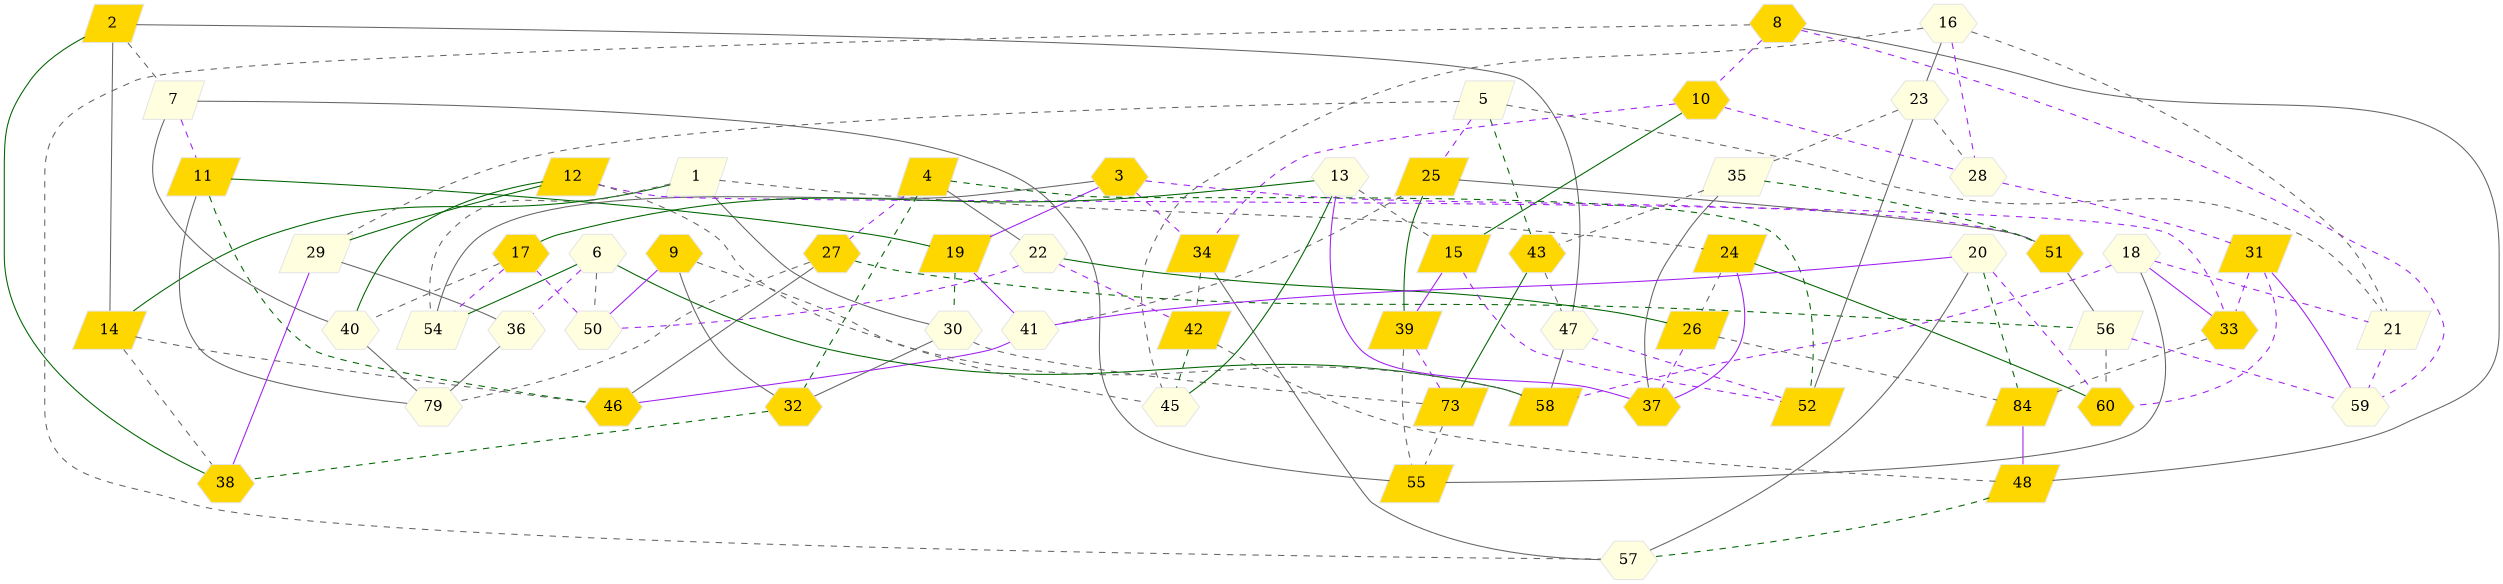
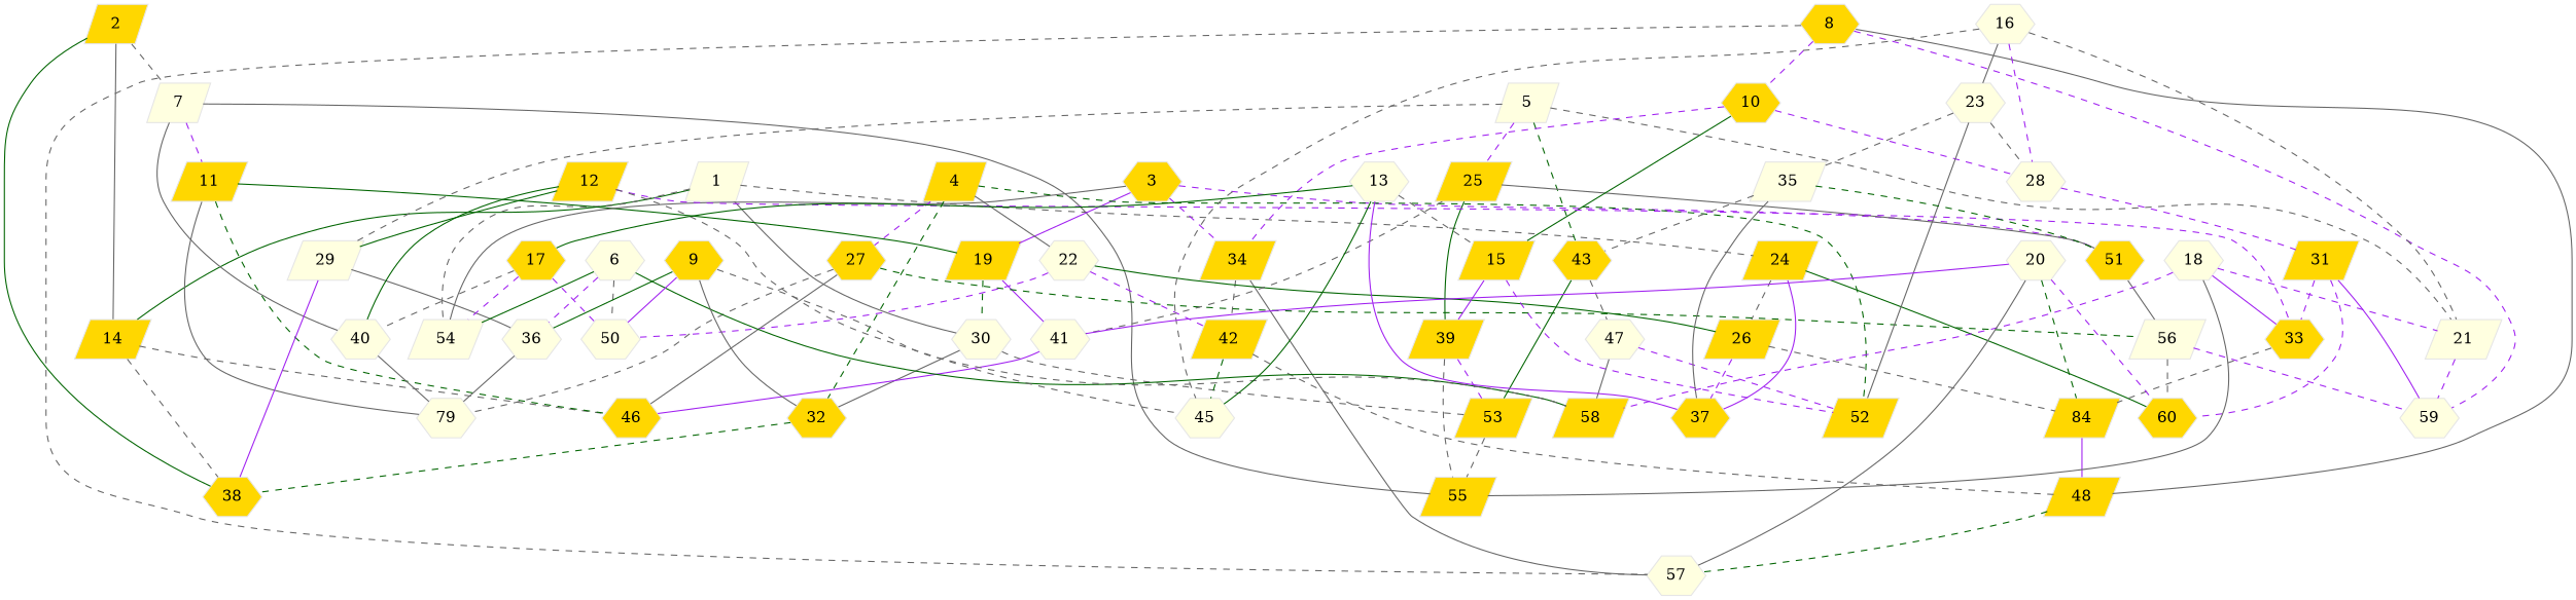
  graph {
    node [color=gray90 fillcolor=gold shape=hexagon style=filled]
    edge [color=gray40 style=dashed]
    1 [fillcolor=lightyellow shape=parallelogram]
    14 [shape=parallelogram]
    24 [shape=parallelogram]
    30 [fillcolor=lightyellow]
    54 [fillcolor=lightyellow shape=parallelogram]
    38
    46
    37
    60
    26 [shape=parallelogram]
    32
-   53 [shape=parallelogram label=73]
+   53 [shape=parallelogram]
    2 [shape=parallelogram]
    7 [fillcolor=lightyellow shape=parallelogram]
    47 [fillcolor=lightyellow]
    11 [shape=parallelogram]
    40 [fillcolor=lightyellow]
    55 [shape=parallelogram]
    52 [shape=parallelogram]
    58 [shape=parallelogram]
    3
    19 [shape=parallelogram]
    34 [shape=parallelogram]
    51
    41 [fillcolor=lightyellow]
    57 [fillcolor=lightyellow]
    42 [shape=parallelogram]
    56 [fillcolor=lightyellow shape=parallelogram]
    4 [shape=parallelogram]
    22 [fillcolor=lightyellow]
    27
    50 [fillcolor=lightyellow]
    n33 [fillcolor=lightyellow label=79]
    5 [fillcolor=lightyellow shape=parallelogram]
    21 [fillcolor=lightyellow shape=parallelogram]
    25 [shape=parallelogram]
    29 [fillcolor=lightyellow shape=parallelogram]
    43
    59 [fillcolor=lightyellow]
    39 [shape=parallelogram]
    36 [fillcolor=lightyellow]
    6 [fillcolor=lightyellow]
    8
    10
    48 [shape=parallelogram]
    15 [shape=parallelogram]
    28 [fillcolor=lightyellow]
    9
    31 [shape=parallelogram]
    12 [shape=parallelogram]
    33
    45 [fillcolor=lightyellow]
    n53 [label=84 shape=parallelogram]
    13 [fillcolor=lightyellow]
    17
    16 [fillcolor=lightyellow]
    23 [fillcolor=lightyellow]
    35 [fillcolor=lightyellow shape=parallelogram]
    18 [fillcolor=lightyellow]
    20 [fillcolor=lightyellow]
    1 -- 14 [color=darkgreen style=solid]
    1 -- 24
    1 -- 30 [style=solid]
    1 -- 54
    14 -- 38
    14 -- 46
    24 -- 37 [color=purple style=solid]
    24 -- 60 [color=darkgreen style=solid]
    24 -- 26
    30 -- 32 [style=solid]
    30 -- 53
    26 -- 37 [color=purple]
    26 -- n53
    32 -- 38 [color=darkgreen]
    53 -- 55
    2 -- 14 [style=solid]
    2 -- 38 [color=darkgreen style=solid]
    2 -- 7
-   2 -- 47 [style=solid]
    7 -- 11 [color=purple]
    7 -- 40 [style=solid]
    7 -- 55 [style=solid]
    47 -- 52 [color=purple]
    47 -- 58 [style=solid]
    11 -- 46 [color=darkgreen]
    11 -- 19 [color=darkgreen style=solid]
    11 -- n33 [style=solid]
    40 -- n33 [style=solid]
    3 -- 54 [style=solid]
    3 -- 19 [color=purple style=solid]
    3 -- 34 [color=purple]
    3 -- 51 [color=purple]
    19 -- 30 [color=darkgreen]
    19 -- 41 [color=purple style=solid]
    34 -- 57 [style=solid]
    34 -- 42
    51 -- 56 [style=solid]
    41 -- 46 [color=purple style=solid]
    42 -- 48
    42 -- 45 [color=darkgreen]
    56 -- 60
    56 -- 59 [color=purple]
    4 -- 32 [color=darkgreen]
    4 -- 52 [color=darkgreen]
    4 -- 22 [style=solid]
    4 -- 27 [color=purple]
    22 -- 26 [color=darkgreen style=solid]
    22 -- 42 [color=purple]
    22 -- 50 [color=purple]
    27 -- 46 [style=solid]
    27 -- 56 [color=darkgreen]
    27 -- n33
    5 -- 21
    5 -- 25 [color=purple]
    5 -- 29
    5 -- 43 [color=darkgreen]
    21 -- 59 [color=purple]
    25 -- 51 [style=solid]
    25 -- 41
    25 -- 39 [color=darkgreen style=solid]
    29 -- 38 [color=purple style=solid]
    29 -- 36 [style=solid]
    43 -- 53 [color=darkgreen style=solid]
    43 -- 47
    39 -- 53 [color=purple]
    39 -- 55
    36 -- n33 [style=solid]
    6 -- 54 [color=darkgreen style=solid]
    6 -- 58 [color=darkgreen style=solid]
    6 -- 50
    6 -- 36 [color=purple]
    8 -- 57
    8 -- 59 [color=purple]
    8 -- 10 [color=purple]
    8 -- 48 [style=solid]
    10 -- 34 [color=purple]
    10 -- 15 [color=darkgreen style=solid]
    10 -- 28 [color=purple]
    48 -- 57 [color=darkgreen]
    15 -- 52 [color=purple]
    15 -- 39 [color=purple style=solid]
    28 -- 31 [color=purple]
    9 -- 32 [style=solid]
    9 -- 58
    9 -- 50 [color=purple style=solid]
+   9 -- 36 [color=darkgreen style=solid]
    31 -- 60 [color=purple]
    31 -- 59 [color=purple style=solid]
    31 -- 33 [color=purple]
    12 -- 40 [color=darkgreen style=solid]
    12 -- 29 [color=darkgreen style=solid]
    12 -- 33 [color=purple]
    12 -- 45
    33 -- n53
    n53 -- 48 [color=purple style=solid]
    13 -- 37 [color=purple style=solid]
    13 -- 15
    13 -- 45 [color=darkgreen style=solid]
    13 -- 17 [color=darkgreen style=solid]
    17 -- 54 [color=purple]
    17 -- 40
    17 -- 50 [color=purple]
    16 -- 21
    16 -- 28 [color=purple]
    16 -- 45
    16 -- 23 [style=solid]
    23 -- 52 [style=solid]
    23 -- 28
    23 -- 35
    35 -- 37 [style=solid]
    35 -- 51 [color=darkgreen]
    35 -- 43
    18 -- 55 [style=solid]
    18 -- 58 [color=purple]
    18 -- 21 [color=purple]
    18 -- 33 [color=purple style=solid]
    20 -- 60 [color=purple]
    20 -- 41 [color=purple style=solid]
    20 -- 57 [style=solid]
    20 -- n53 [color=darkgreen]
  }
